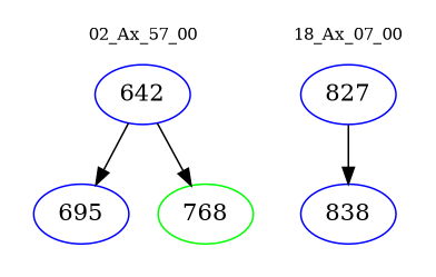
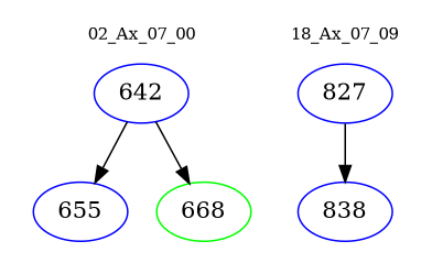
  digraph {
    node [color=blue]
    edge [color=black]
    n1 [label=642]
-   n2 [label=695]
-   n3 [color=green label=768]
+   n2 [label=655]
+   n3 [color=green label=668]
    n4 [label=827]
    n5 [label=838]
    subgraph cluster_1 {
      color=white
      fontsize=10
-     label="02_Ax_57_00"
+     label="02_Ax_07_00"
      n1
      n2
      n3
    }
    subgraph cluster_2 {
      color=white
      fontsize=10
-     label="18_Ax_07_00"
+     label="18_Ax_07_09"
      n4
      n5
    }
    n1 -> n2
    n1 -> n3
    n4 -> n5
  }
